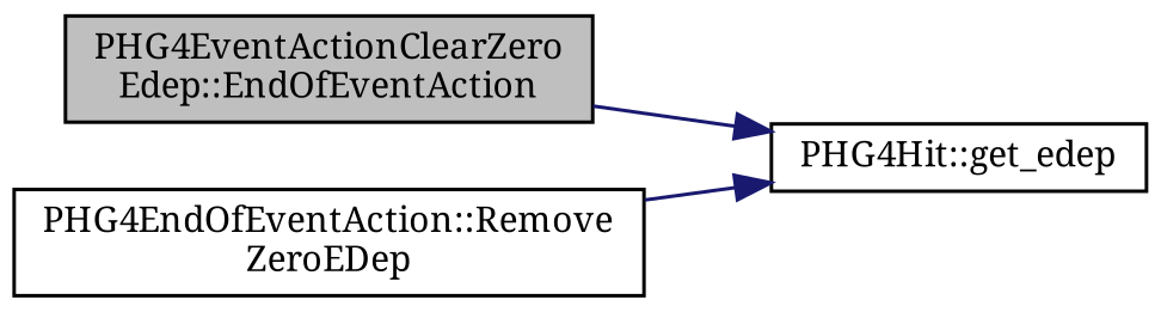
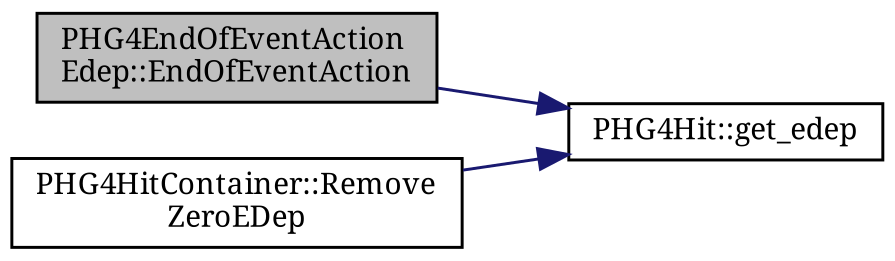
  digraph {
    fontname="Noto Serif"
    rankdir=LR
    node [color=black fontname="Noto Serif" fontsize=10 shape=record]
    edge [color=midnightblue fontname="Noto Serif" fontsize=10 labelfontname=FreeSans labelfontsize=10 style=solid]
-   n1 [fillcolor=grey75 fontcolor=black height=0.2 label="PHG4EventActionClearZero\lEdep::EndOfEventAction" style=filled width=0.4]
+   n1 [fillcolor=grey75 fontcolor=black height=0.2 label="PHG4EndOfEventAction\lEdep::EndOfEventAction" style=filled width=0.4]
    n2 [height=0.2 label="PHG4Hit::get_edep" width=0.4]
-   n3 [height=0.2 label="PHG4EndOfEventAction::Remove\lZeroEDep" width=0.4]
+   n3 [height=0.2 label="PHG4HitContainer::Remove\lZeroEDep" width=0.4]
    n1 -> n2
    n3 -> n2
  }
